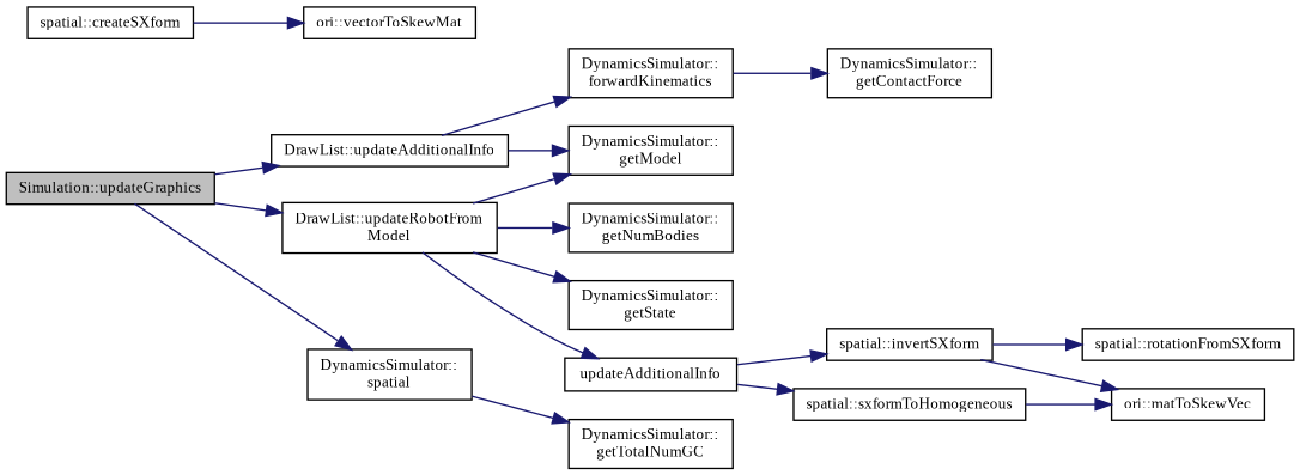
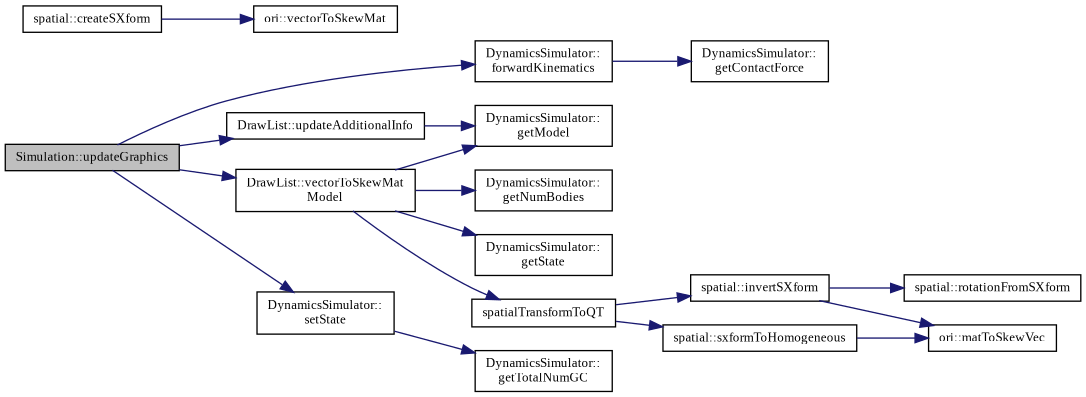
  digraph {
    fontname="Liberation Serif"
    rankdir=LR
    node [color=black fillcolor=white fontname="Liberation Serif" fontsize=10 shape=record style=filled]
    edge [color=midnightblue fontname="Liberation Serif" fontsize=10 labelfontname=FreeSans labelfontsize=10 style=solid]
    n1 [fillcolor=grey75 fontcolor=black height=0.2 label="Simulation::updateGraphics" width=0.4]
    n2 [height=0.2 label="DynamicsSimulator::\lforwardKinematics" width=0.4]
-   n3 [height=0.2 label="DynamicsSimulator::\lspatial" width=0.4]
+   n3 [height=0.2 label="DynamicsSimulator::\lsetState" width=0.4]
    n4 [height=0.2 label="DrawList::updateAdditionalInfo" width=0.4]
-   n5 [height=0.2 label="DrawList::updateRobotFrom\lModel" width=0.4]
+   n5 [height=0.2 label="DrawList::vectorToSkewMat\lModel" width=0.4]
    n6 [height=0.2 label="DynamicsSimulator::\lgetContactForce" width=0.4]
    n7 [height=0.2 label="DynamicsSimulator::\lgetTotalNumGC" width=0.4]
    n8 [height=0.2 label="DynamicsSimulator::\lgetModel" width=0.4]
    n9 [height=0.2 label="DynamicsSimulator::\lgetNumBodies" width=0.4]
    n10 [height=0.2 label="DynamicsSimulator::\lgetState" width=0.4]
-   n11 [height=0.2 label=updateAdditionalInfo width=0.4]
+   n11 [height=0.2 label=spatialTransformToQT width=0.4]
    n12 [height=0.2 label="spatial::invertSXform" width=0.4]
    n13 [height=0.2 label="spatial::sxformToHomogeneous" width=0.4]
    n14 [height=0.2 label="spatial::rotationFromSXform" width=0.4]
    n15 [height=0.2 label="ori::matToSkewVec" width=0.4]
    n16 [height=0.2 label="spatial::createSXform" width=0.4]
    n17 [height=0.2 label="ori::vectorToSkewMat" width=0.4]
-   n4 -> n2
+   n1 -> n2
    n1 -> n3
    n1 -> n4
    n1 -> n5
    n2 -> n6
    n3 -> n7
    n4 -> n8
    n5 -> n8
    n5 -> n9
    n5 -> n10
    n5 -> n11
    n11 -> n12
    n11 -> n13
    n12 -> n14
    n12 -> n15
    n13 -> n15
    n16 -> n17
  }
